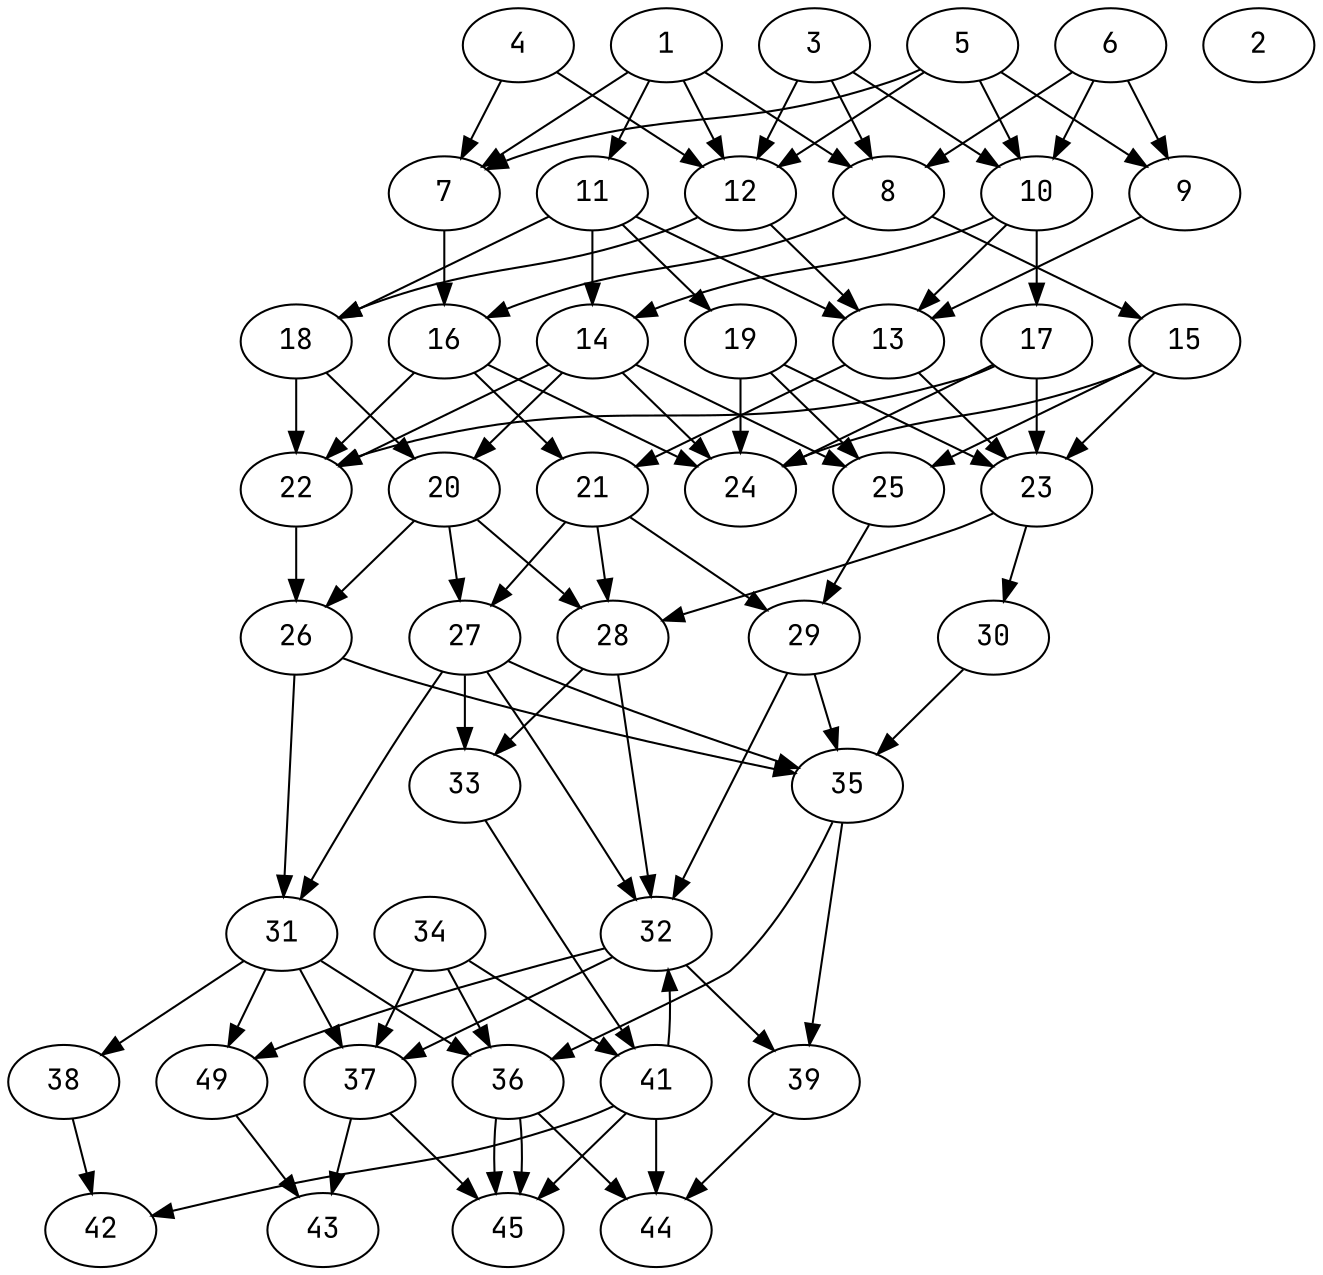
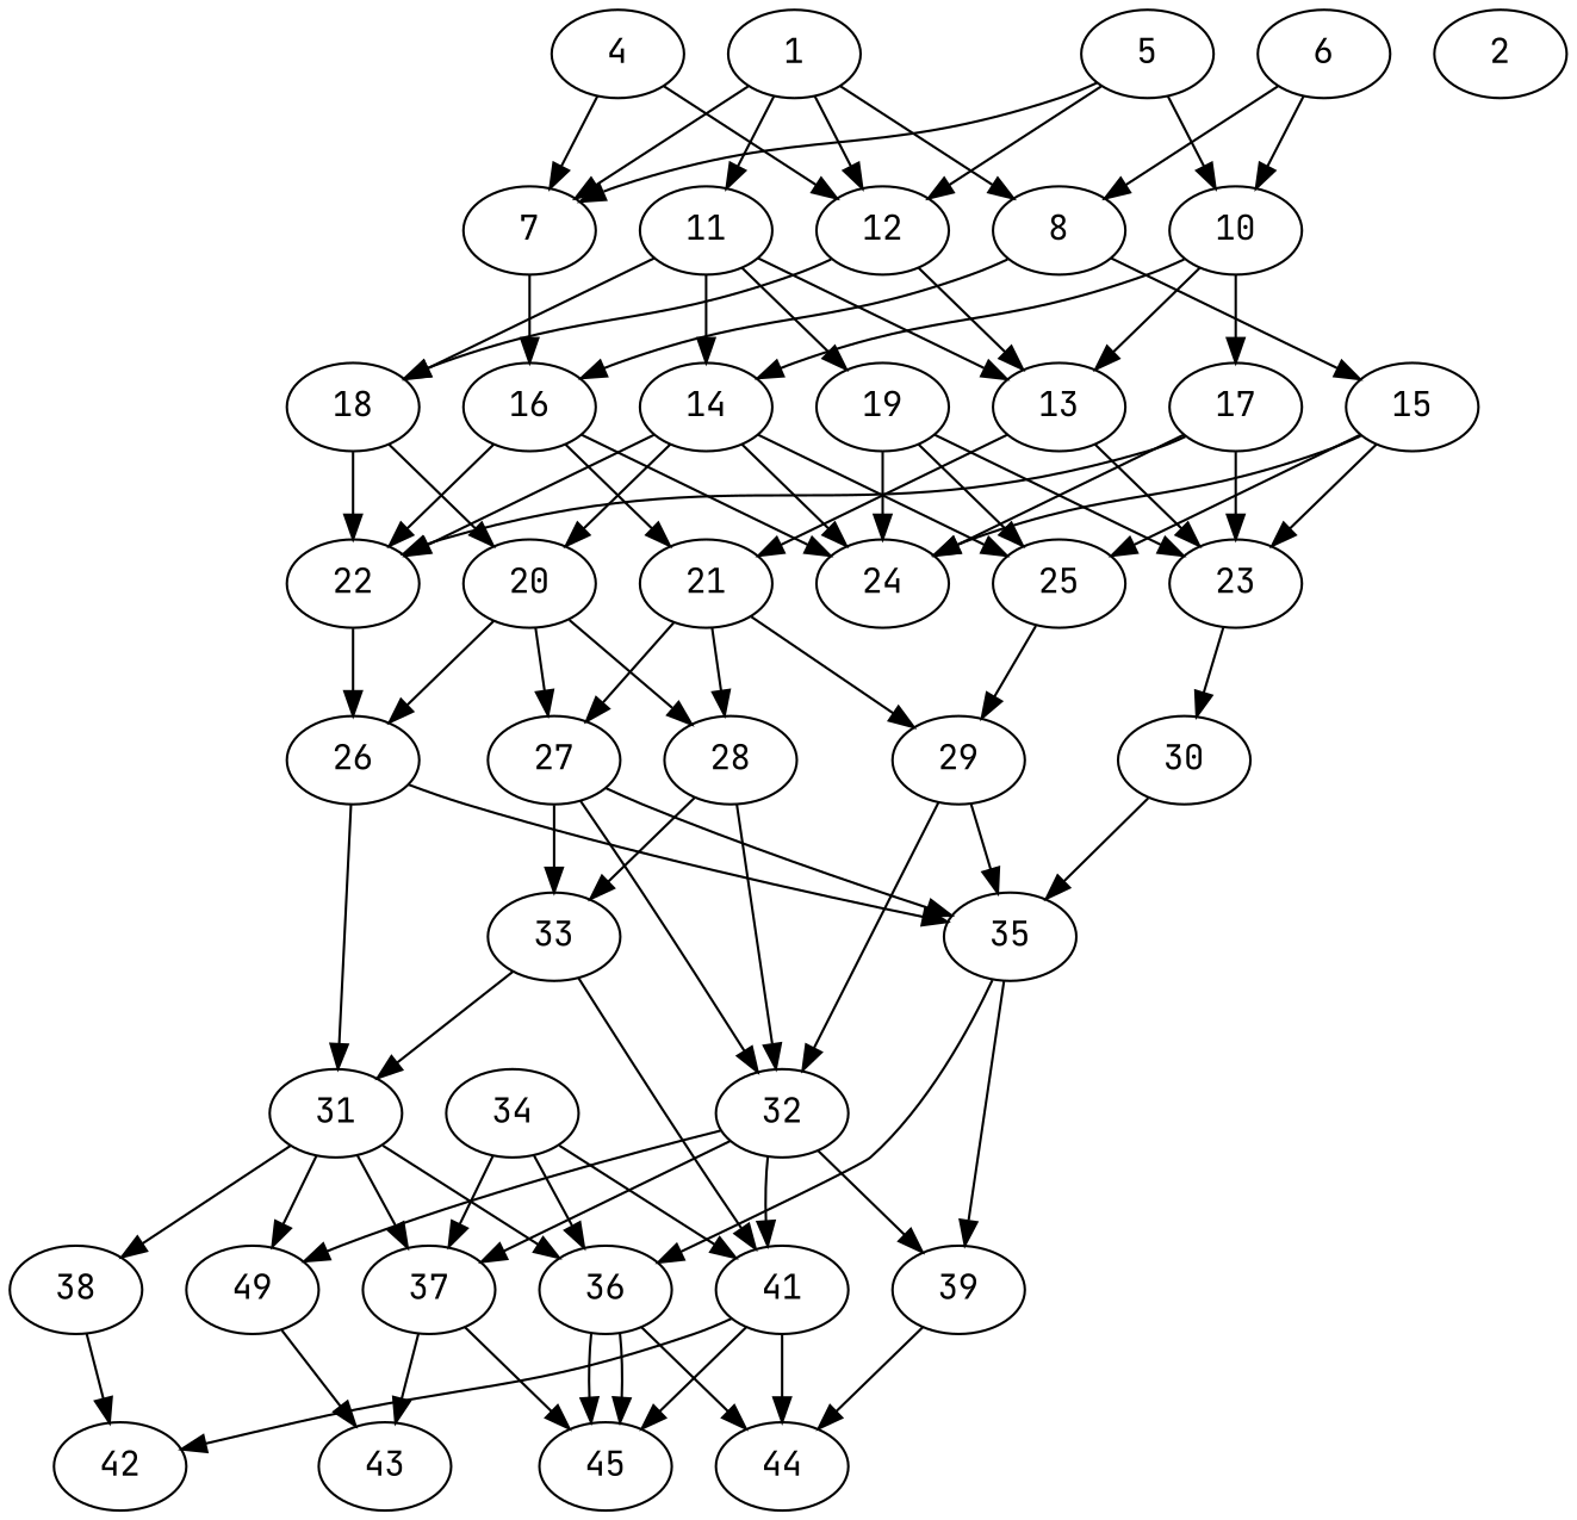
  digraph {
    fontname="JetBrains Mono"
    node [alpha=0.17 fontname="JetBrains Mono"]
    edge [fontname="JetBrains Mono"]
    1 [alpha=0.18 expect_size=14451712]
    7 [alpha=0.19 expect_size=6589440]
    8 [alpha=0.11 expect_size=32141312]
    11 [alpha=0.13 expect_size=23588864]
    12 [alpha=0.03 expect_size=19939328]
    16 [alpha=0.11 expect_size=9477120]
    15 [alpha=0.12 expect_size=24446976]
    13 [expect_size=11073536]
    14 [alpha=0.03 expect_size=39762944]
    18 [alpha=0.15 expect_size=19818496]
    19 [alpha=0.01 expect_size=46468096]
    21 [alpha=0.11 expect_size=46784512]
    22 [alpha=0.02 expect_size=30564352]
    24 [alpha=0.16 expect_size=31769600]
    23 [alpha=0.07 expect_size=38575104]
    25 [alpha=0.15 expect_size=39165952]
    20 [alpha=0.14 expect_size=10862592]
    2 [alpha=0.16 expect_size=39204864]
-   3 [alpha=0.12 expect_size=38117376]
    10 [alpha=0.15 expect_size=29806592]
    17 [alpha=0.08 expect_size=21016576]
    4 [alpha=0.14 expect_size=12977152]
    5 [alpha=0.14 expect_size=31733760]
-   9 [alpha=0.05 expect_size=9870336]
    6 [alpha=0.05 expect_size=12988416]
    27 [alpha=0.02 expect_size=48472064]
    28 [expect_size=20769792]
    29 [alpha=0.13 expect_size=8926208]
    26 [alpha=0.18 expect_size=21392384]
    30 [alpha=0.01 expect_size=11137024]
    31 [alpha=0.16 expect_size=43848704]
    35 [alpha=0.06 expect_size=32575488]
    32 [expect_size=21897216]
    33 [alpha=0.01 expect_size=26432512]
    36 [alpha=0.14 expect_size=21224448]
    37 [alpha=0.09 expect_size=16835584]
    38 [alpha=0.10 expect_size=20755456]
    n38 [alpha=0.10 expect_size=44475392 label=49]
    34 [alpha=0.19 expect_size=43142144]
    41 [alpha=0.09 expect_size=46281728]
    39 [alpha=0.09 expect_size=12696576]
    44 [expect_size=31877120]
    45 [alpha=0.06 expect_size=30271488]
    43 [alpha=0.02 expect_size=29718528]
    42 [alpha=0.18 expect_size=36464640]
    1 -> 7
    1 -> 8
    1 -> 11
    1 -> 12
    7 -> 16
    8 -> 16
    8 -> 15
    11 -> 13
    11 -> 14
    11 -> 18
    11 -> 19
    12 -> 13
    12 -> 18
    16 -> 21
    16 -> 22
    16 -> 24
    15 -> 24
    15 -> 23
    15 -> 25
    13 -> 21
    13 -> 23
    14 -> 22
    14 -> 24
    14 -> 25
    14 -> 20
    18 -> 22
    18 -> 20
    19 -> 24
    19 -> 23
    19 -> 25
    21 -> 27
    21 -> 28
    21 -> 29
    22 -> 26
-   23 -> 28
    23 -> 30
    25 -> 29
    20 -> 27
    20 -> 28
    20 -> 26
-   3 -> 8
-   3 -> 12
-   3 -> 10
    10 -> 13
    10 -> 14
    10 -> 17
    17 -> 22
    17 -> 24
    17 -> 23
    4 -> 7
    4 -> 12
    5 -> 7
    5 -> 12
    5 -> 10
-   5 -> 9
-   9 -> 13
    6 -> 8
    6 -> 10
-   6 -> 9
-   27 -> 31
+   33 -> 31
    27 -> 35
    27 -> 32
    27 -> 33
    28 -> 32
    28 -> 33
    29 -> 35
    29 -> 32
    26 -> 31
    26 -> 35
    30 -> 35
    31 -> 36
    31 -> 37
    31 -> 38
    31 -> n38
    35 -> 36
    35 -> 39
    32 -> 37
    32 -> n38
-   41 -> 32
+   32 -> 41
    32 -> 39
    33 -> 41
    36 -> 44
    36 -> 45
    36 -> 45
    37 -> 45
    37 -> 43
    38 -> 42
    n38 -> 43
    34 -> 36
    34 -> 37
    34 -> 41
    41 -> 44
    41 -> 45
    41 -> 42
    39 -> 44
  }
